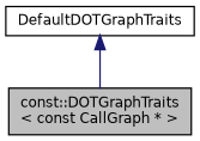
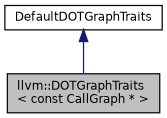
  digraph {
    node [color=black fontname=Helvetica fontsize=10 shape=record]
-   n1 [fillcolor=grey75 fontcolor=black height=0.2 label="const::DOTGraphTraits\l\< const CallGraph * \>" style=filled width=0.4]
+   n1 [fillcolor=grey75 fontcolor=black height=0.2 label="llvm::DOTGraphTraits\l\< const CallGraph * \>" style=filled width=0.4]
    n2 [height=0.2 label=DefaultDOTGraphTraits width=0.4]
    n2 -> n1 [color=midnightblue dir=back fontname=Helvetica fontsize=10 labelfontname=Helvetica labelfontsize=10 style=solid]
  }
